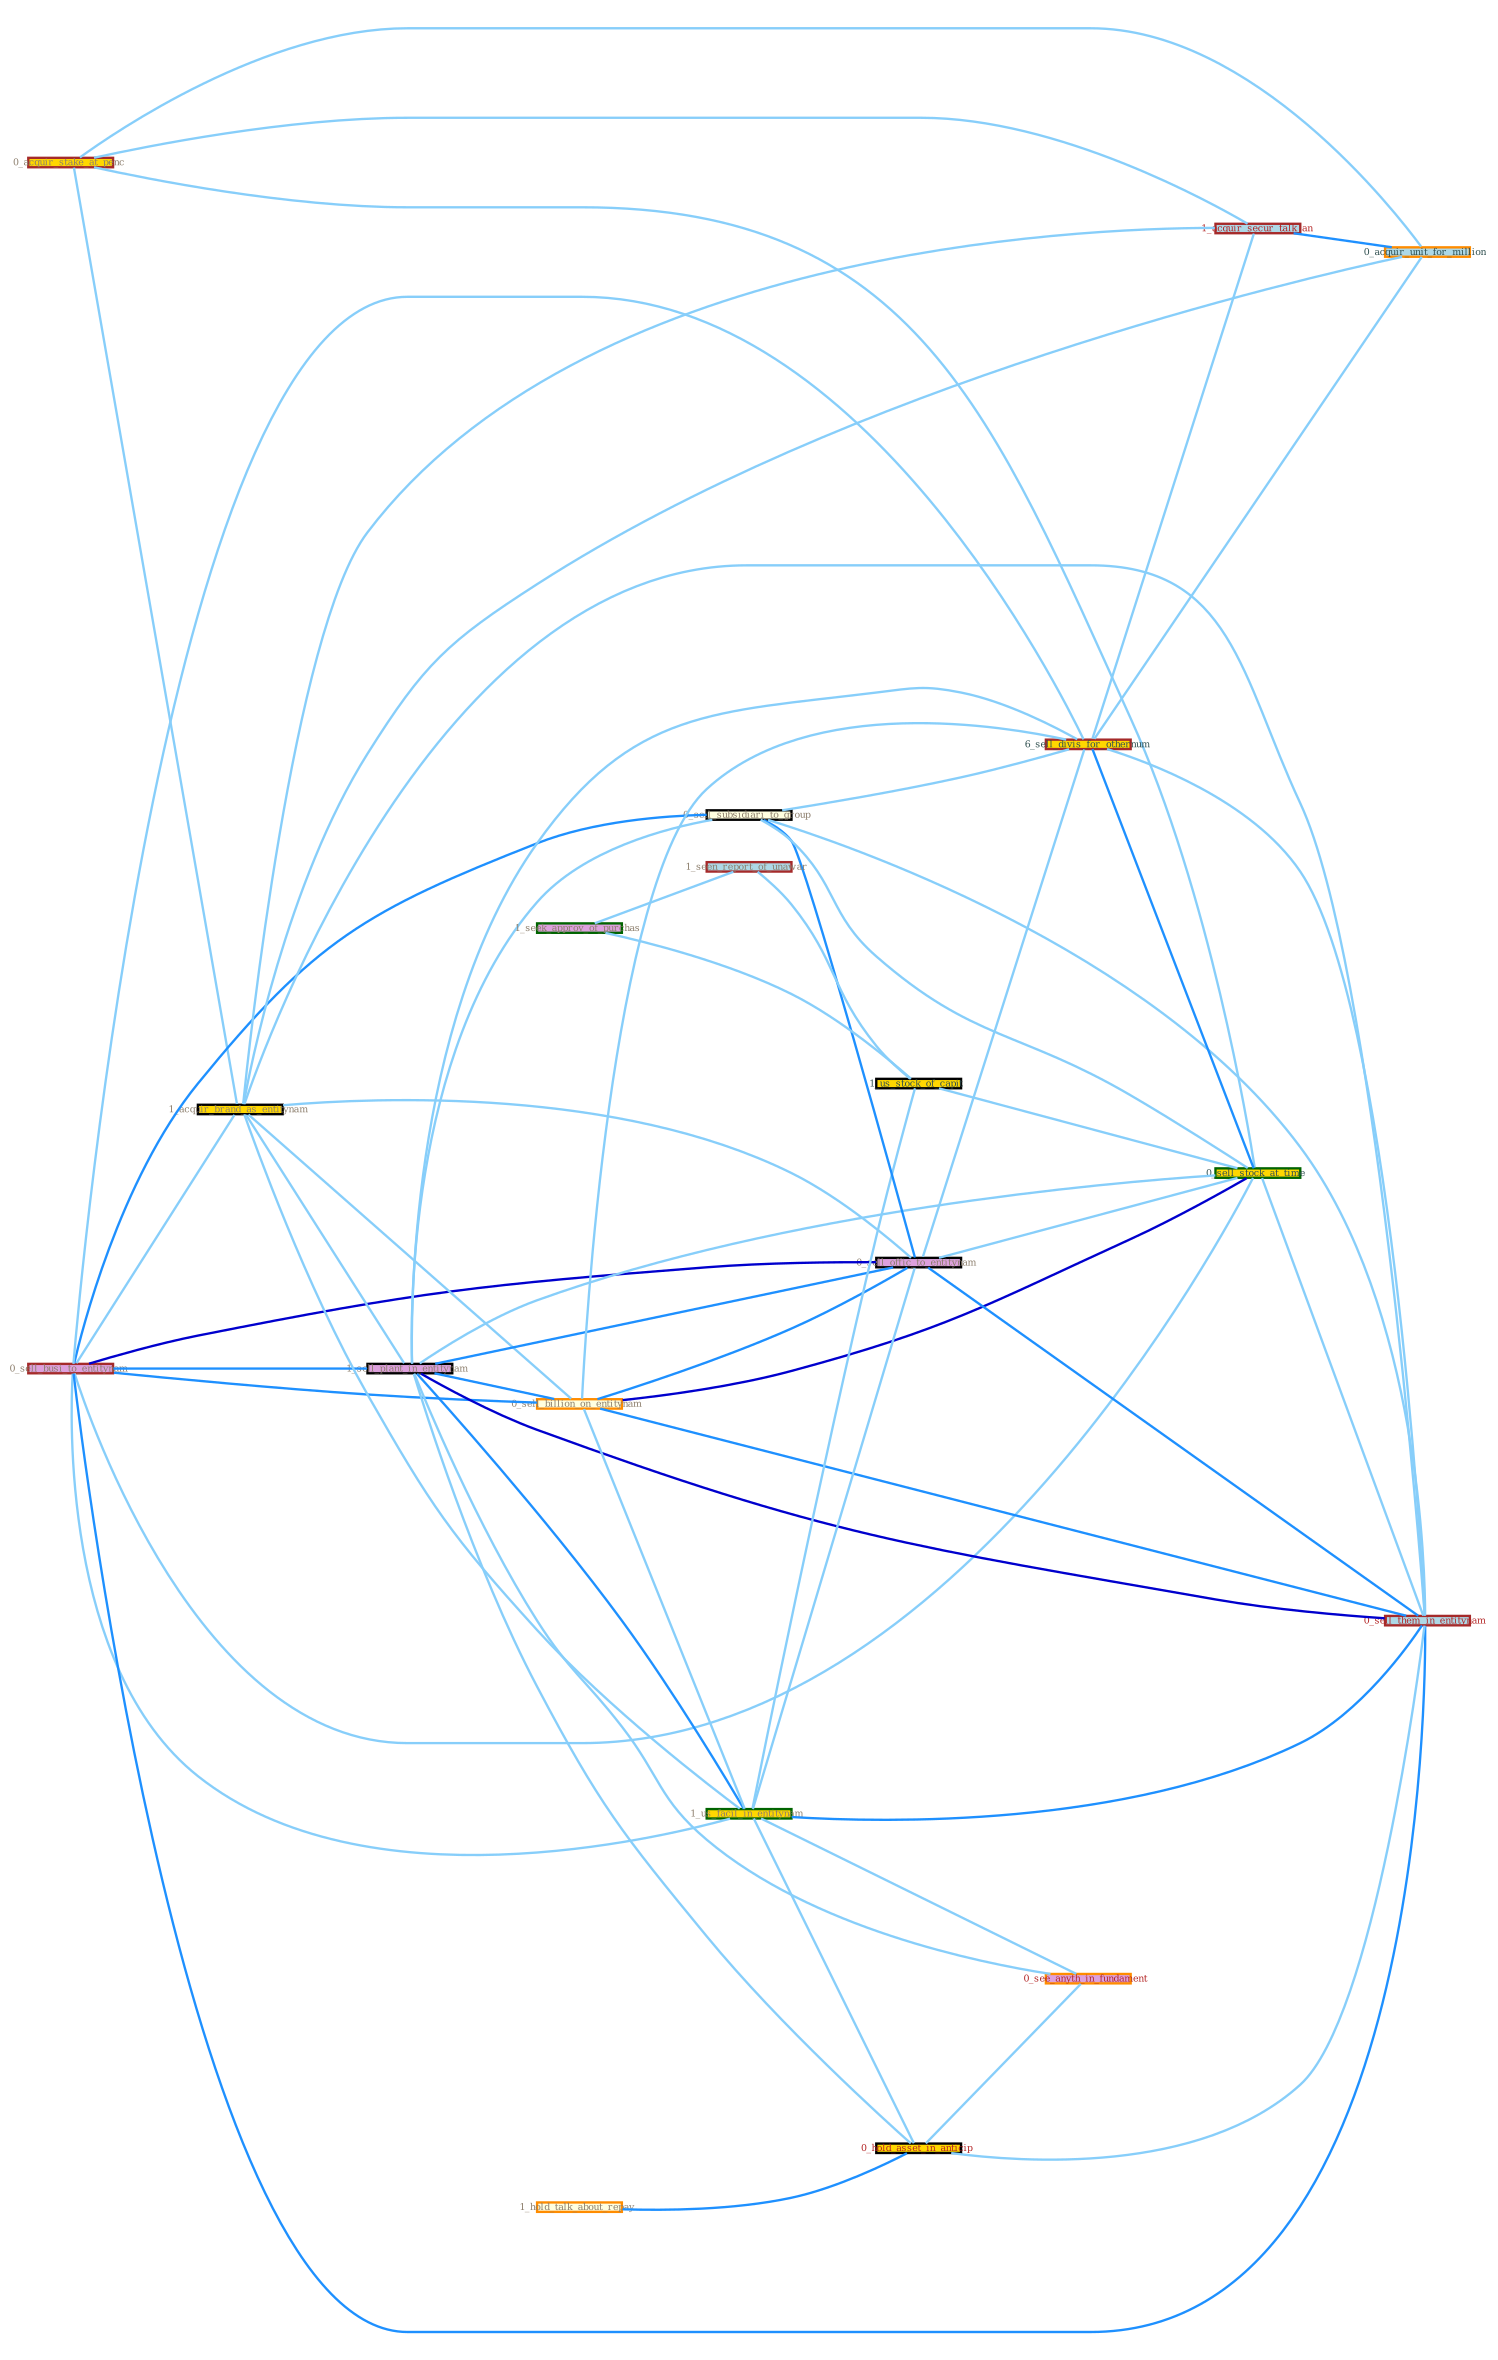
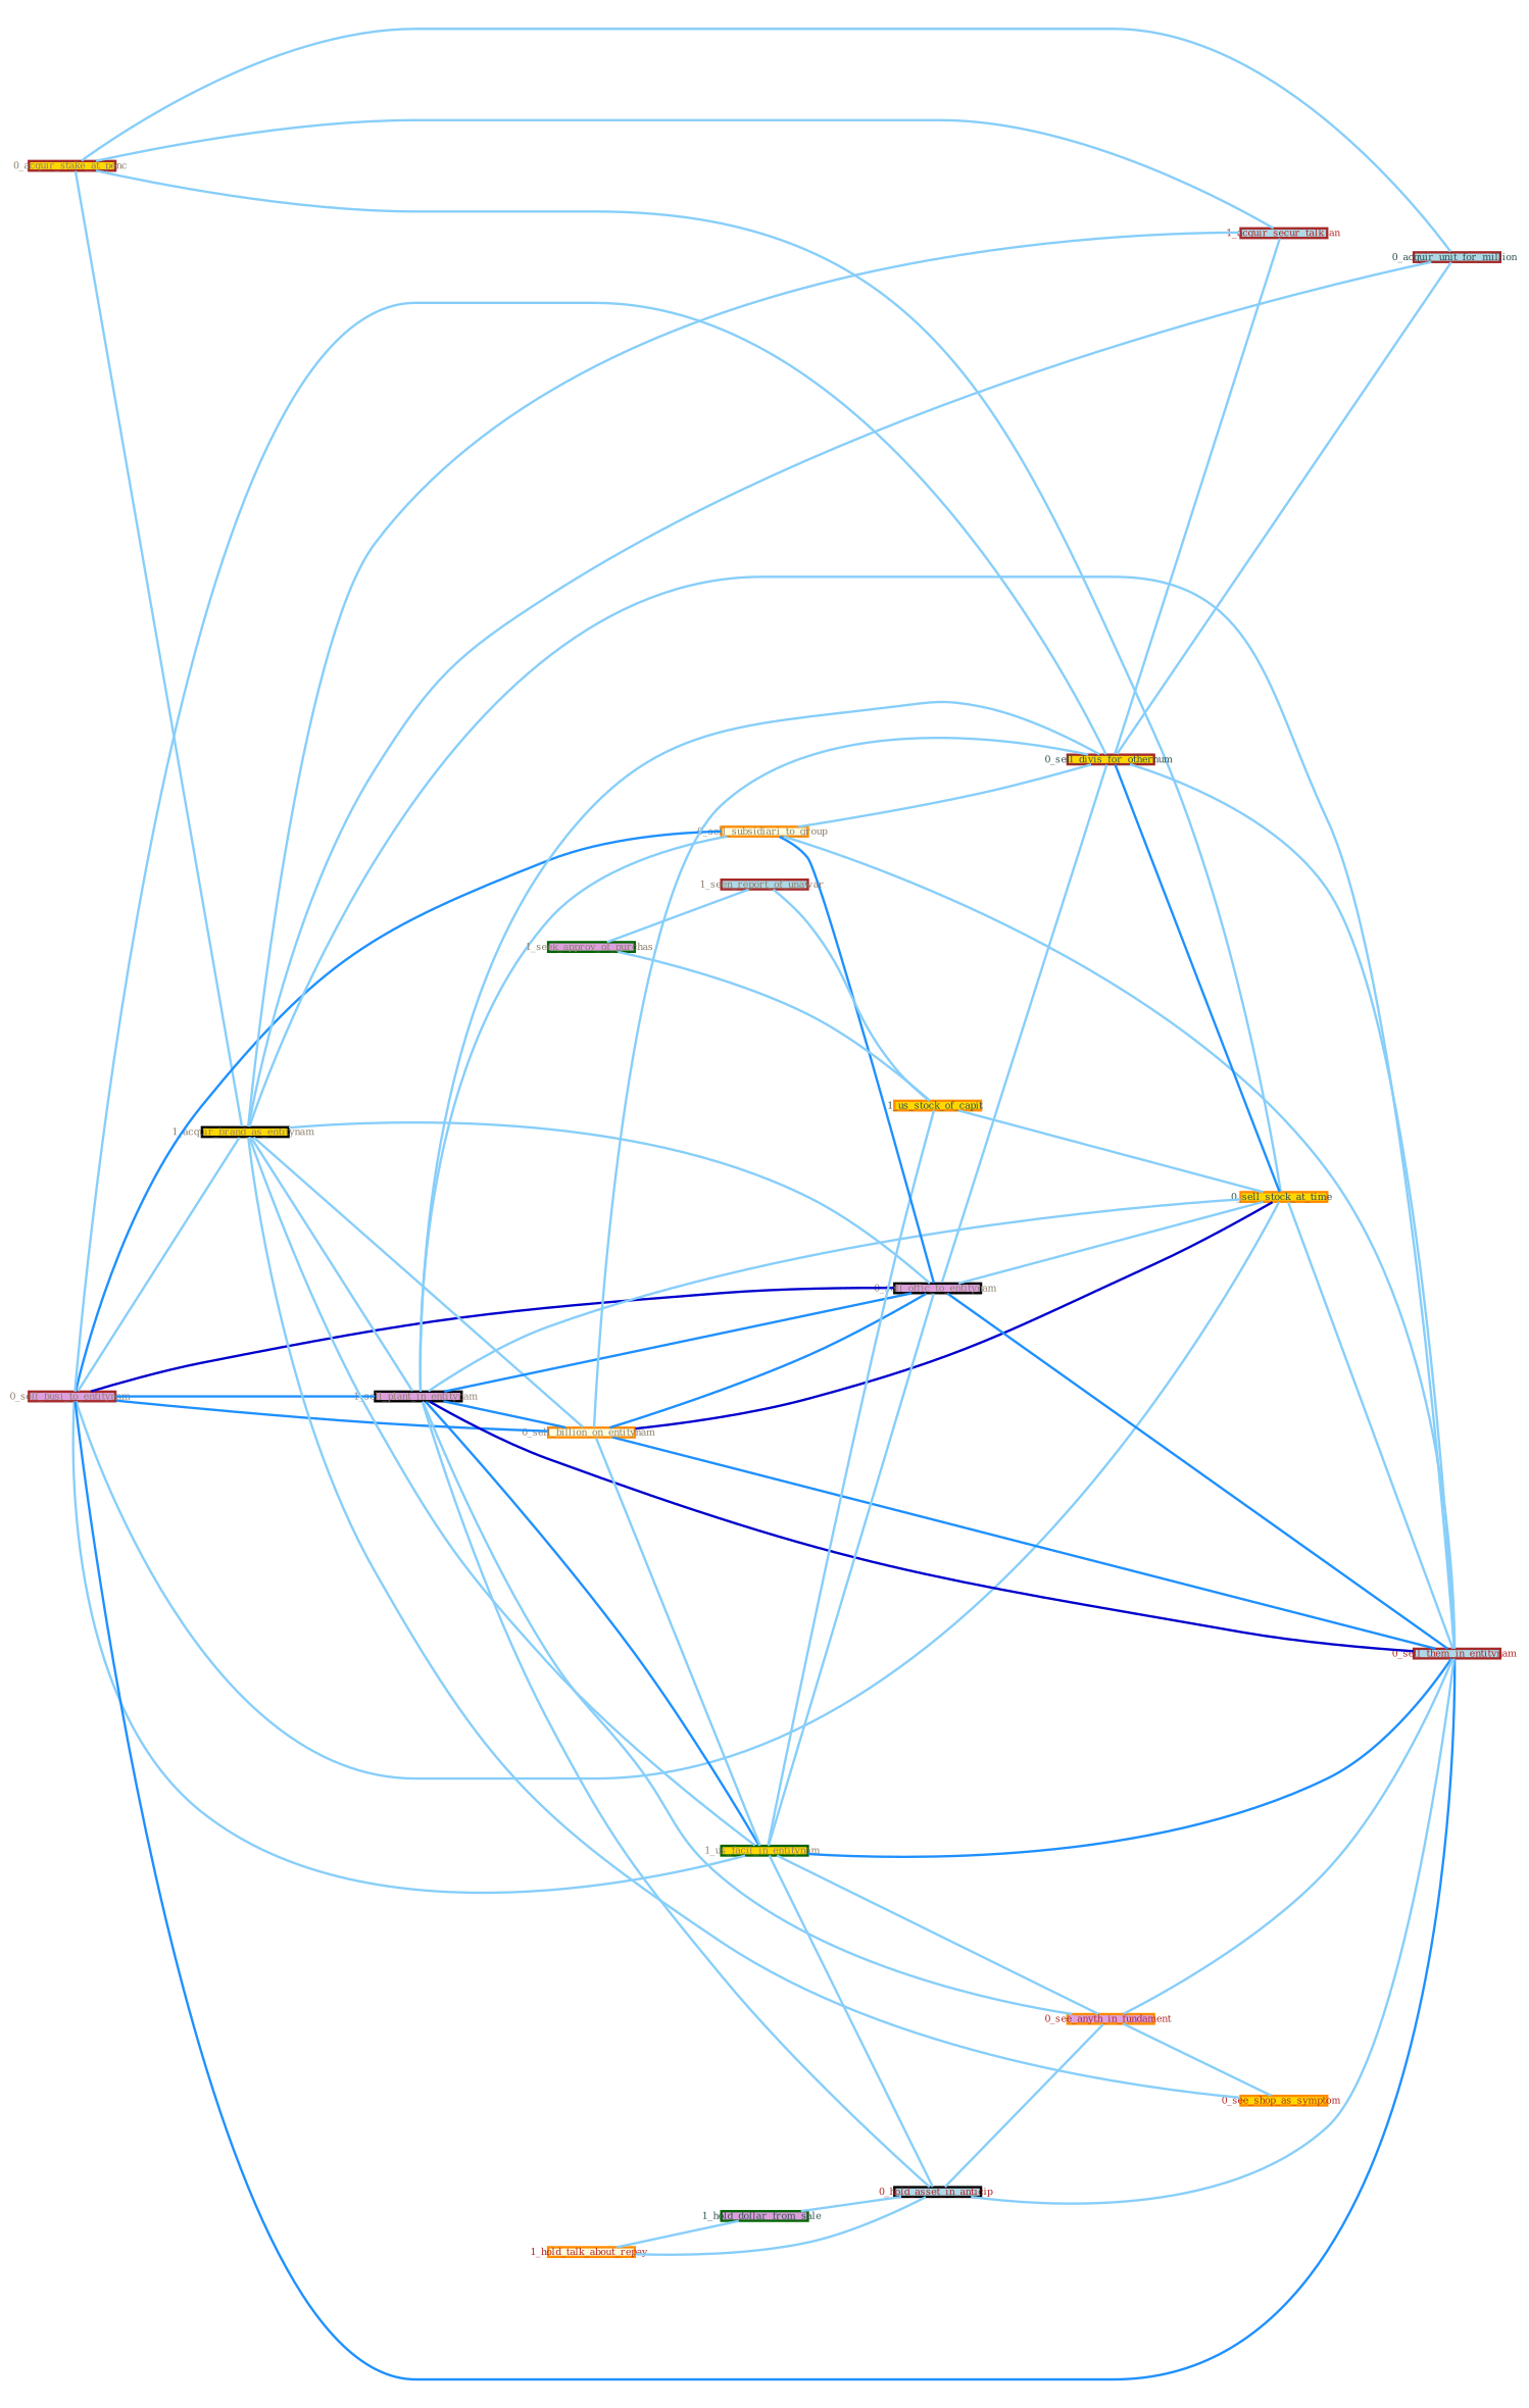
  graph {
    rankdir=LR
    node [color=brown fillcolor=gold fixedsize=true fontcolor="#8b7d6b" fontsize=4 shape=polygon style=filled]
    edge [color="#87cefa" w=1]
    "0_acquir_stake_at_penc " [height=.06 width=.5]
    "0_sell_busi_to_entitynam " [fillcolor=plum height=.06 width=.5]
    "1_acquir_brand_as_entitynam " [color=black height=.06 width=.5]
-   "1_hold_talk_about_repay " [color=darkorange fillcolor=lightyellow height=.06 width=.5]
+   "1_hold_talk_about_repay " [color=darkorange fillcolor=lightyellow fontcolor="#b22222" height=.06 width=.5]
    "1_sell_plant_in_entitynam " [color=black fillcolor=plum height=.06 width=.5]
    "0_sell_billion_on_entitynam " [color=darkorange fillcolor=lightyellow height=.06 width=.5]
    "1_us_facil_in_entitynam " [color=darkgreen height=.06 width=.5]
-   "0_sell_subsidiari_to_group " [color=black fillcolor=lightyellow height=.06 width=.5]
+   "0_sell_subsidiari_to_group " [color=darkorange fillcolor=lightyellow height=.06 width=.5]
    "1_seek_approv_of_purchas " [color=darkgreen fillcolor=plum height=.06 width=.5]
    "1_seen_report_of_unawar " [fillcolor=lightblue height=.06 width=.5]
    "0_sell_offic_to_entitynam " [color=black fillcolor=plum height=.06 width=.5]
    n12 [fillcolor=lightblue fontcolor="#b22222" height=.06 label="1_acquir_secur_talk_an" width=.5]
-   "0_hold_asset_in_anticip " [color=black fontcolor="#b22222" height=.06 width=.5]
+   "0_hold_asset_in_anticip " [color=black fillcolor=lightblue fontcolor="#b22222" height=.06 width=.5]
    "0_see_anyth_in_fundament " [color=darkorange fillcolor=plum fontcolor="#b22222" height=.06 width=.5]
-   "0_sell_stock_at_time " [color=darkgreen fontcolor="#2f4f4f" height=.06 width=.5]
-   "0_acquir_unit_for_million " [color=darkorange fillcolor=lightblue fontcolor="#2f4f4f" height=.06 width=.5]
-   "0_sell_divis_for_othernum " [fontcolor="#2f4f4f" height=.06 width=.5 label="6_sell_divis_for_othernum"]
+   "0_see_shop_as_symptom " [color=darkorange fontcolor="#b22222" height=.06 width=.5]
+   "0_sell_stock_at_time " [color=darkorange fontcolor="#2f4f4f" height=.06 width=.5]
+   "0_acquir_unit_for_million " [fillcolor=lightblue fontcolor="#2f4f4f" height=.06 width=.5]
+   "0_sell_divis_for_othernum " [fontcolor="#2f4f4f" height=.06 width=.5]
    "0_sell_them_in_entitynam " [fillcolor=lightblue fontcolor="#b22222" height=.06 width=.5]
-   "1_us_stock_of_capit " [color=black fontcolor="#2f4f4f" height=.06 width=.5]
+   "1_hold_dollar_from_sale " [color=darkgreen fillcolor=plum fontcolor="#2f4f4f" height=.06 width=.5]
+   "1_us_stock_of_capit " [color=darkorange fontcolor="#2f4f4f" height=.06 width=.5]
    subgraph sub_1 {
      "0_acquir_stake_at_penc "
      "0_sell_busi_to_entitynam "
      "1_acquir_brand_as_entitynam "
      "1_hold_talk_about_repay "
      "1_sell_plant_in_entitynam "
      "0_sell_billion_on_entitynam "
      "1_us_facil_in_entitynam "
      "0_sell_subsidiari_to_group "
      "1_seek_approv_of_purchas "
      "1_seen_report_of_unawar "
      "0_sell_offic_to_entitynam "
    }
    subgraph sub_2 {
      n12
      "0_hold_asset_in_anticip "
      "0_see_anyth_in_fundament "
+     "0_see_shop_as_symptom "
    }
    "0_acquir_stake_at_penc " -- "1_acquir_brand_as_entitynam "
    "0_acquir_stake_at_penc " -- n12
    "0_acquir_stake_at_penc " -- "0_sell_stock_at_time "
    "0_acquir_stake_at_penc " -- "0_acquir_unit_for_million "
    "0_sell_busi_to_entitynam " -- "1_acquir_brand_as_entitynam "
    "0_sell_busi_to_entitynam " -- "1_sell_plant_in_entitynam " [color="#1e90ff" w=2]
    "0_sell_busi_to_entitynam " -- "0_sell_billion_on_entitynam " [color="#1e90ff" w=2]
    "0_sell_busi_to_entitynam " -- "1_us_facil_in_entitynam "
    "0_sell_busi_to_entitynam " -- "0_sell_subsidiari_to_group " [color="#1e90ff" w=2]
    "0_sell_busi_to_entitynam " -- "0_sell_offic_to_entitynam " [color="#0000cd" w=3]
    "0_sell_busi_to_entitynam " -- "0_sell_stock_at_time "
    "0_sell_busi_to_entitynam " -- "0_sell_divis_for_othernum "
    "0_sell_busi_to_entitynam " -- "0_sell_them_in_entitynam " [color="#1e90ff" w=2]
    "1_acquir_brand_as_entitynam " -- "1_sell_plant_in_entitynam "
    "1_acquir_brand_as_entitynam " -- "0_sell_billion_on_entitynam "
    "1_acquir_brand_as_entitynam " -- "1_us_facil_in_entitynam "
    "1_acquir_brand_as_entitynam " -- "0_sell_offic_to_entitynam "
    "1_acquir_brand_as_entitynam " -- n12
+   "1_acquir_brand_as_entitynam " -- "0_see_shop_as_symptom "
    "1_acquir_brand_as_entitynam " -- "0_acquir_unit_for_million "
    "1_acquir_brand_as_entitynam " -- "0_sell_them_in_entitynam "
-   "1_hold_talk_about_repay " -- "0_hold_asset_in_anticip " [color="#1e90ff"]
+   "1_hold_talk_about_repay " -- "0_hold_asset_in_anticip "
+   "1_hold_talk_about_repay " -- "1_hold_dollar_from_sale "
    "1_sell_plant_in_entitynam " -- "0_sell_billion_on_entitynam " [color="#1e90ff" w=2]
    "1_sell_plant_in_entitynam " -- "1_us_facil_in_entitynam " [color="#1e90ff" w=2]
    "1_sell_plant_in_entitynam " -- "0_sell_subsidiari_to_group "
    "1_sell_plant_in_entitynam " -- "0_sell_offic_to_entitynam " [color="#1e90ff" w=2]
    "1_sell_plant_in_entitynam " -- "0_hold_asset_in_anticip "
    "1_sell_plant_in_entitynam " -- "0_see_anyth_in_fundament "
    "1_sell_plant_in_entitynam " -- "0_sell_stock_at_time "
    "1_sell_plant_in_entitynam " -- "0_sell_divis_for_othernum "
    "1_sell_plant_in_entitynam " -- "0_sell_them_in_entitynam " [color="#0000cd" w=3]
    "0_sell_billion_on_entitynam " -- "1_us_facil_in_entitynam "
    "0_sell_billion_on_entitynam " -- "0_sell_offic_to_entitynam " [color="#1e90ff" w=2]
    "0_sell_billion_on_entitynam " -- "0_sell_stock_at_time " [color="#0000cd"]
    "0_sell_billion_on_entitynam " -- "0_sell_divis_for_othernum "
    "0_sell_billion_on_entitynam " -- "0_sell_them_in_entitynam " [color="#1e90ff" w=2]
    "1_us_facil_in_entitynam " -- "0_sell_offic_to_entitynam "
    "1_us_facil_in_entitynam " -- "0_hold_asset_in_anticip "
    "1_us_facil_in_entitynam " -- "0_see_anyth_in_fundament "
    "1_us_facil_in_entitynam " -- "0_sell_them_in_entitynam " [color="#1e90ff" w=2]
    "1_us_facil_in_entitynam " -- "1_us_stock_of_capit "
    "0_sell_subsidiari_to_group " -- "0_sell_offic_to_entitynam " [color="#1e90ff" w=2]
-   "0_sell_subsidiari_to_group " -- "0_sell_stock_at_time "
    "0_sell_subsidiari_to_group " -- "0_sell_divis_for_othernum "
    "0_sell_subsidiari_to_group " -- "0_sell_them_in_entitynam "
    "1_seek_approv_of_purchas " -- "1_seen_report_of_unawar "
    "1_seek_approv_of_purchas " -- "1_us_stock_of_capit "
    "1_seen_report_of_unawar " -- "1_us_stock_of_capit "
    "0_sell_offic_to_entitynam " -- "0_sell_stock_at_time "
    "0_sell_offic_to_entitynam " -- "0_sell_divis_for_othernum "
    "0_sell_offic_to_entitynam " -- "0_sell_them_in_entitynam " [color="#1e90ff" w=2]
-   n12 -- "0_acquir_unit_for_million " [color="#1e90ff" w=2]
    "0_hold_asset_in_anticip " -- "0_see_anyth_in_fundament "
    "0_hold_asset_in_anticip " -- "0_sell_them_in_entitynam "
+   "0_see_anyth_in_fundament " -- "0_see_shop_as_symptom "
+   "0_see_anyth_in_fundament " -- "0_sell_them_in_entitynam "
    "0_sell_stock_at_time " -- "0_sell_them_in_entitynam "
    "0_sell_divis_for_othernum " -- n12
    "0_sell_divis_for_othernum " -- "0_sell_stock_at_time " [color="#1e90ff"]
    "0_sell_divis_for_othernum " -- "0_acquir_unit_for_million "
    "0_sell_divis_for_othernum " -- "0_sell_them_in_entitynam "
+   "1_hold_dollar_from_sale " -- "0_hold_asset_in_anticip "
    "1_us_stock_of_capit " -- "0_sell_stock_at_time "
  }
